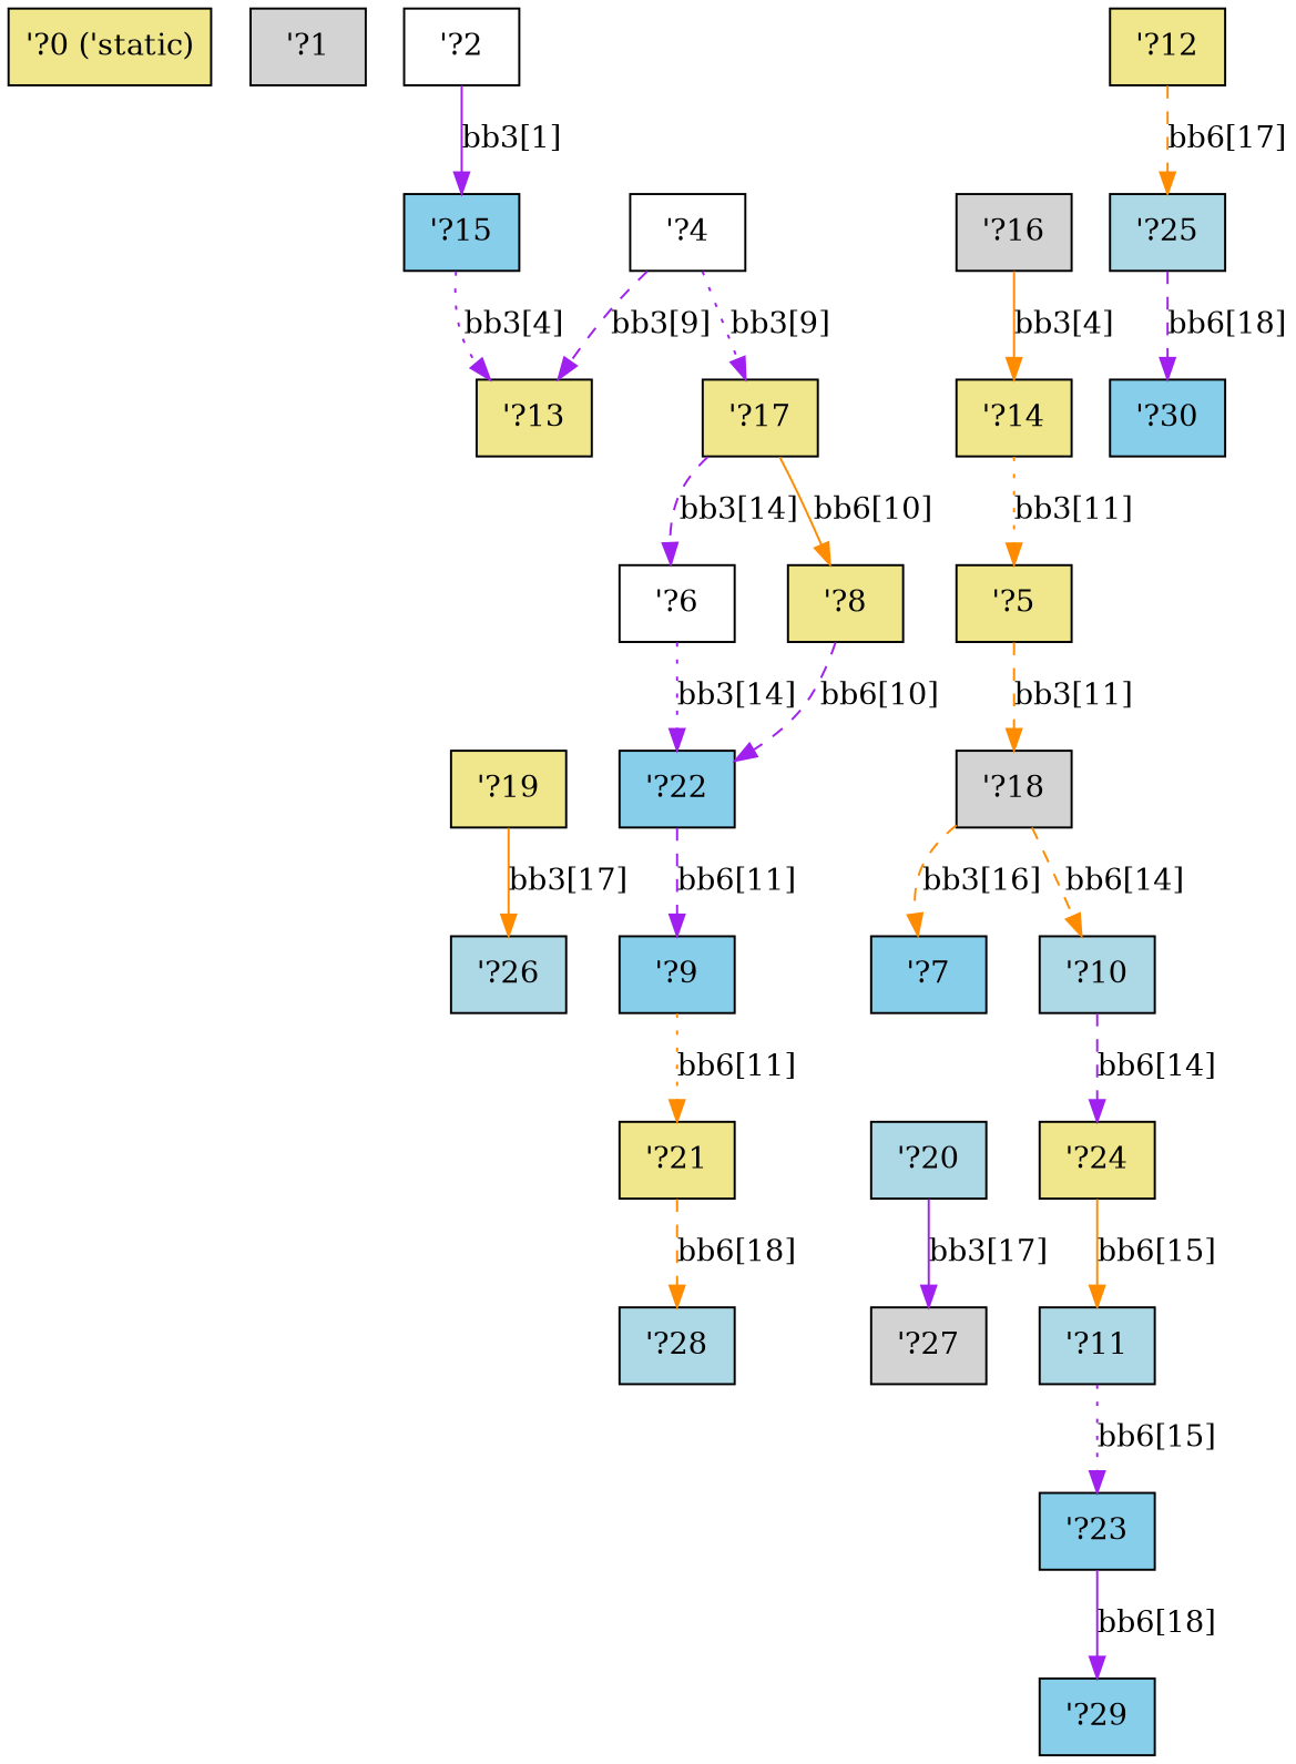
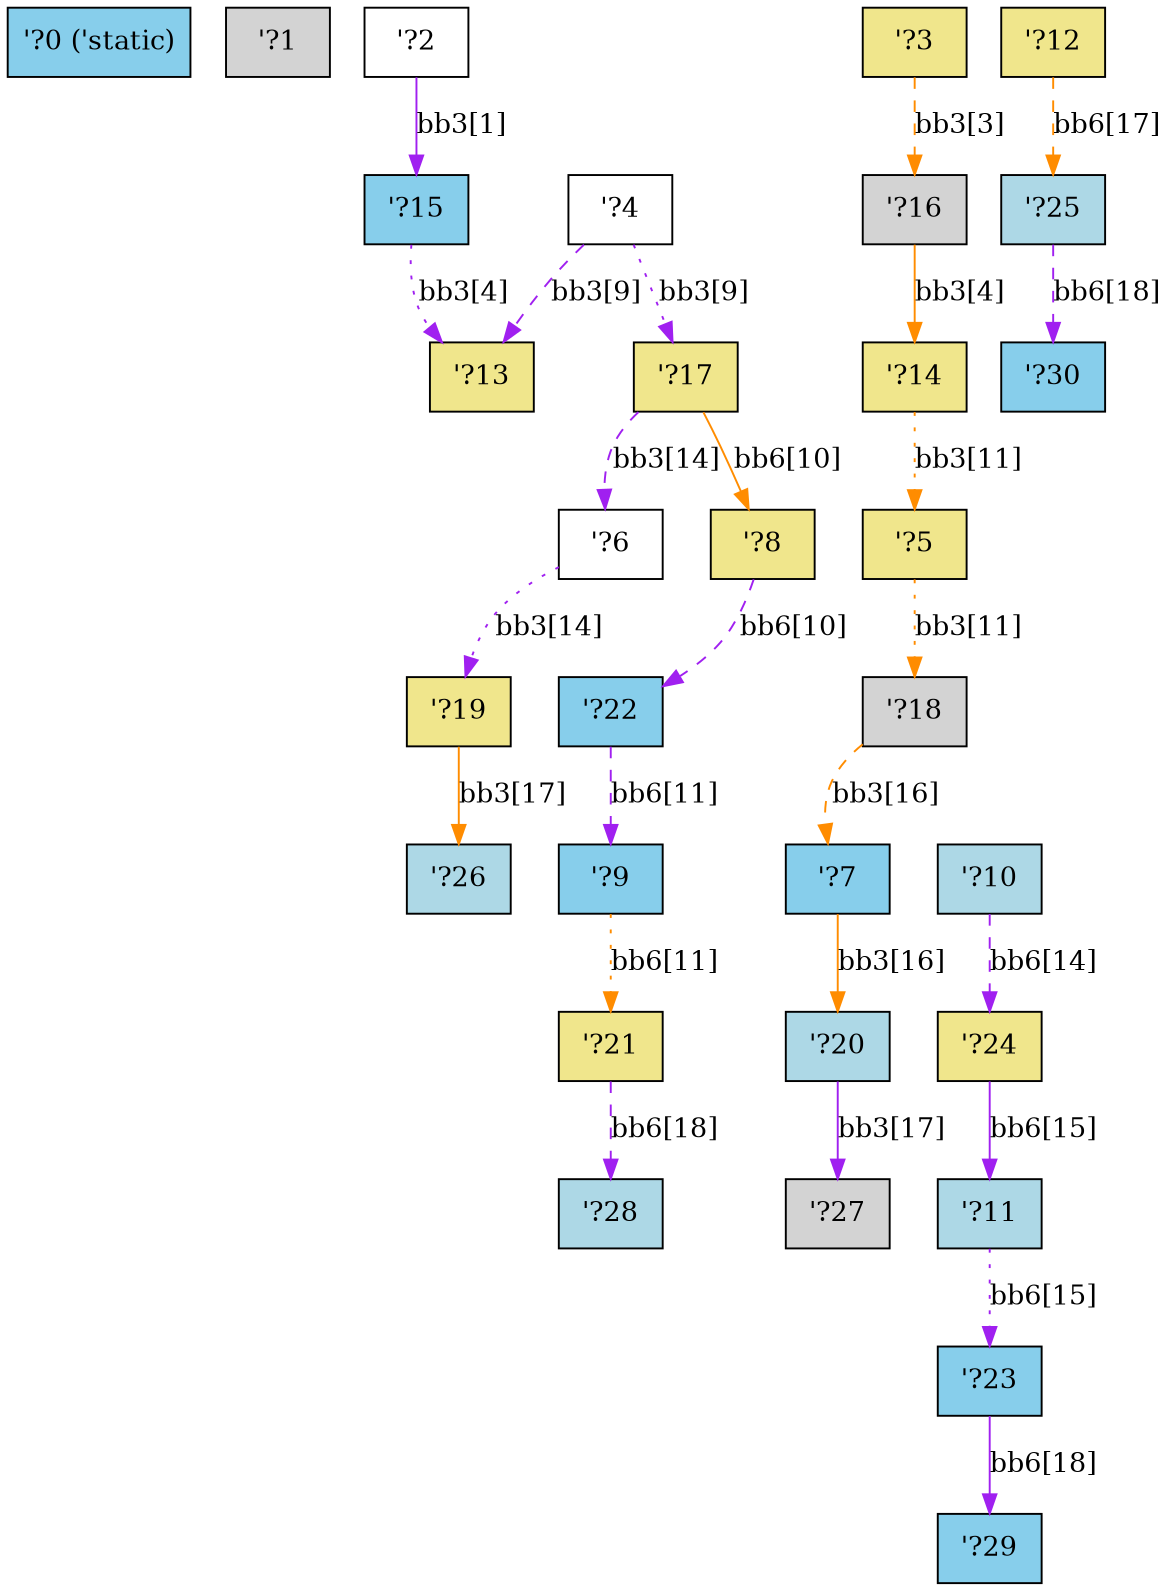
  digraph {
    node [fillcolor=khaki shape=box style=filled]
    edge [color=purple style=dashed]
-   n1 [label="\'?0 (\'static)"]
+   n1 [fillcolor=skyblue label="\'?0 (\'static)"]
    n2 [fillcolor=lightgrey label="\'?1"]
    n3 [fillcolor=white label="\'?2"]
    n4 [fillcolor=skyblue label="\'?15"]
    n5 [label="\'?13"]
+   n6 [label="\'?3"]
    n7 [fillcolor=lightgrey label="\'?16"]
    n8 [label="\'?14"]
    n9 [fillcolor=white label="\'?4"]
    n10 [label="\'?17"]
    n11 [fillcolor=white label="\'?6"]
    n12 [label="\'?8"]
    n13 [label="\'?5"]
    n14 [fillcolor=lightgrey label="\'?18"]
    n15 [fillcolor=skyblue label="\'?7"]
    n16 [fillcolor=lightblue label="\'?10"]
    n17 [label="\'?19"]
    n18 [fillcolor=lightblue label="\'?26"]
    n19 [fillcolor=lightblue label="\'?20"]
    n20 [fillcolor=lightgrey label="\'?27"]
    n21 [fillcolor=skyblue label="\'?22"]
    n22 [fillcolor=skyblue label="\'?9"]
    n23 [label="\'?21"]
    n24 [fillcolor=lightblue label="\'?28"]
    n25 [label="\'?24"]
    n26 [fillcolor=lightblue label="\'?11"]
    n27 [fillcolor=skyblue label="\'?23"]
    n28 [fillcolor=skyblue label="\'?29"]
    n29 [label="\'?12"]
    n30 [fillcolor=lightblue label="\'?25"]
    n31 [fillcolor=skyblue label="\'?30"]
    n3 -> n4 [label="bb3[1]" style=solid]
    n4 -> n5 [label="bb3[4]" style=dotted]
+   n6 -> n7 [color=darkorange label="bb3[3]"]
    n7 -> n8 [color=darkorange label="bb3[4]" style=solid]
    n8 -> n13 [color=darkorange label="bb3[11]" style=dotted]
    n9 -> n5 [label="bb3[9]"]
    n9 -> n10 [label="bb3[9]" style=dotted]
    n10 -> n11 [label="bb3[14]"]
    n10 -> n12 [color=darkorange label="bb6[10]" style=solid]
-   n11 -> n21 [label="bb3[14]" style=dotted]
+   n11 -> n17 [label="bb3[14]" style=dotted]
    n12 -> n21 [label="bb6[10]"]
-   n13 -> n14 [color=darkorange label="bb3[11]"]
+   n13 -> n14 [color=darkorange label="bb3[11]" style=dotted]
    n14 -> n15 [color=darkorange label="bb3[16]"]
-   n14 -> n16 [color=darkorange label="bb6[14]"]
+   n15 -> n19 [color=darkorange label="bb3[16]" style=solid]
    n16 -> n25 [label="bb6[14]"]
    n17 -> n18 [color=darkorange label="bb3[17]" style=solid]
    n19 -> n20 [label="bb3[17]" style=solid]
    n21 -> n22 [label="bb6[11]"]
    n22 -> n23 [color=darkorange label="bb6[11]" style=dotted]
-   n23 -> n24 [color=darkorange label="bb6[18]"]
-   n25 -> n26 [color=darkorange label="bb6[15]" style=solid]
+   n23 -> n24 [label="bb6[18]"]
+   n25 -> n26 [label="bb6[15]" style=solid]
    n26 -> n27 [label="bb6[15]" style=dotted]
    n27 -> n28 [label="bb6[18]" style=solid]
    n29 -> n30 [color=darkorange label="bb6[17]"]
    n30 -> n31 [label="bb6[18]"]
  }
